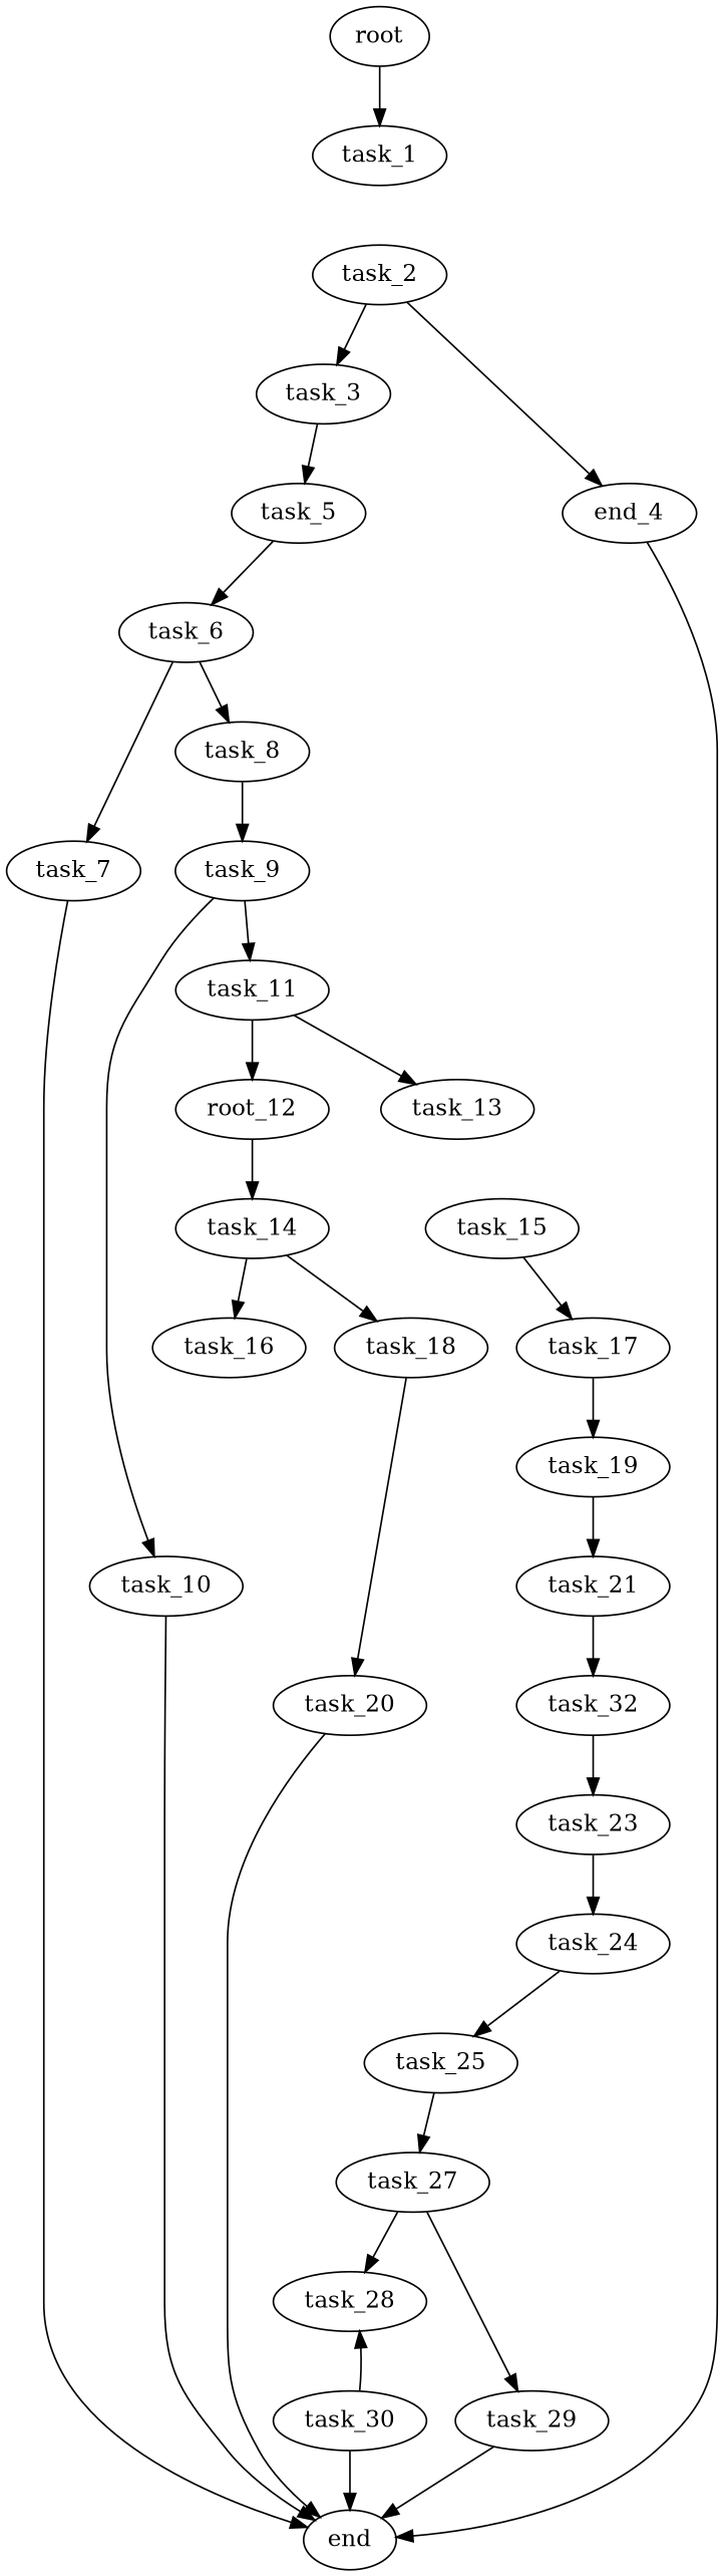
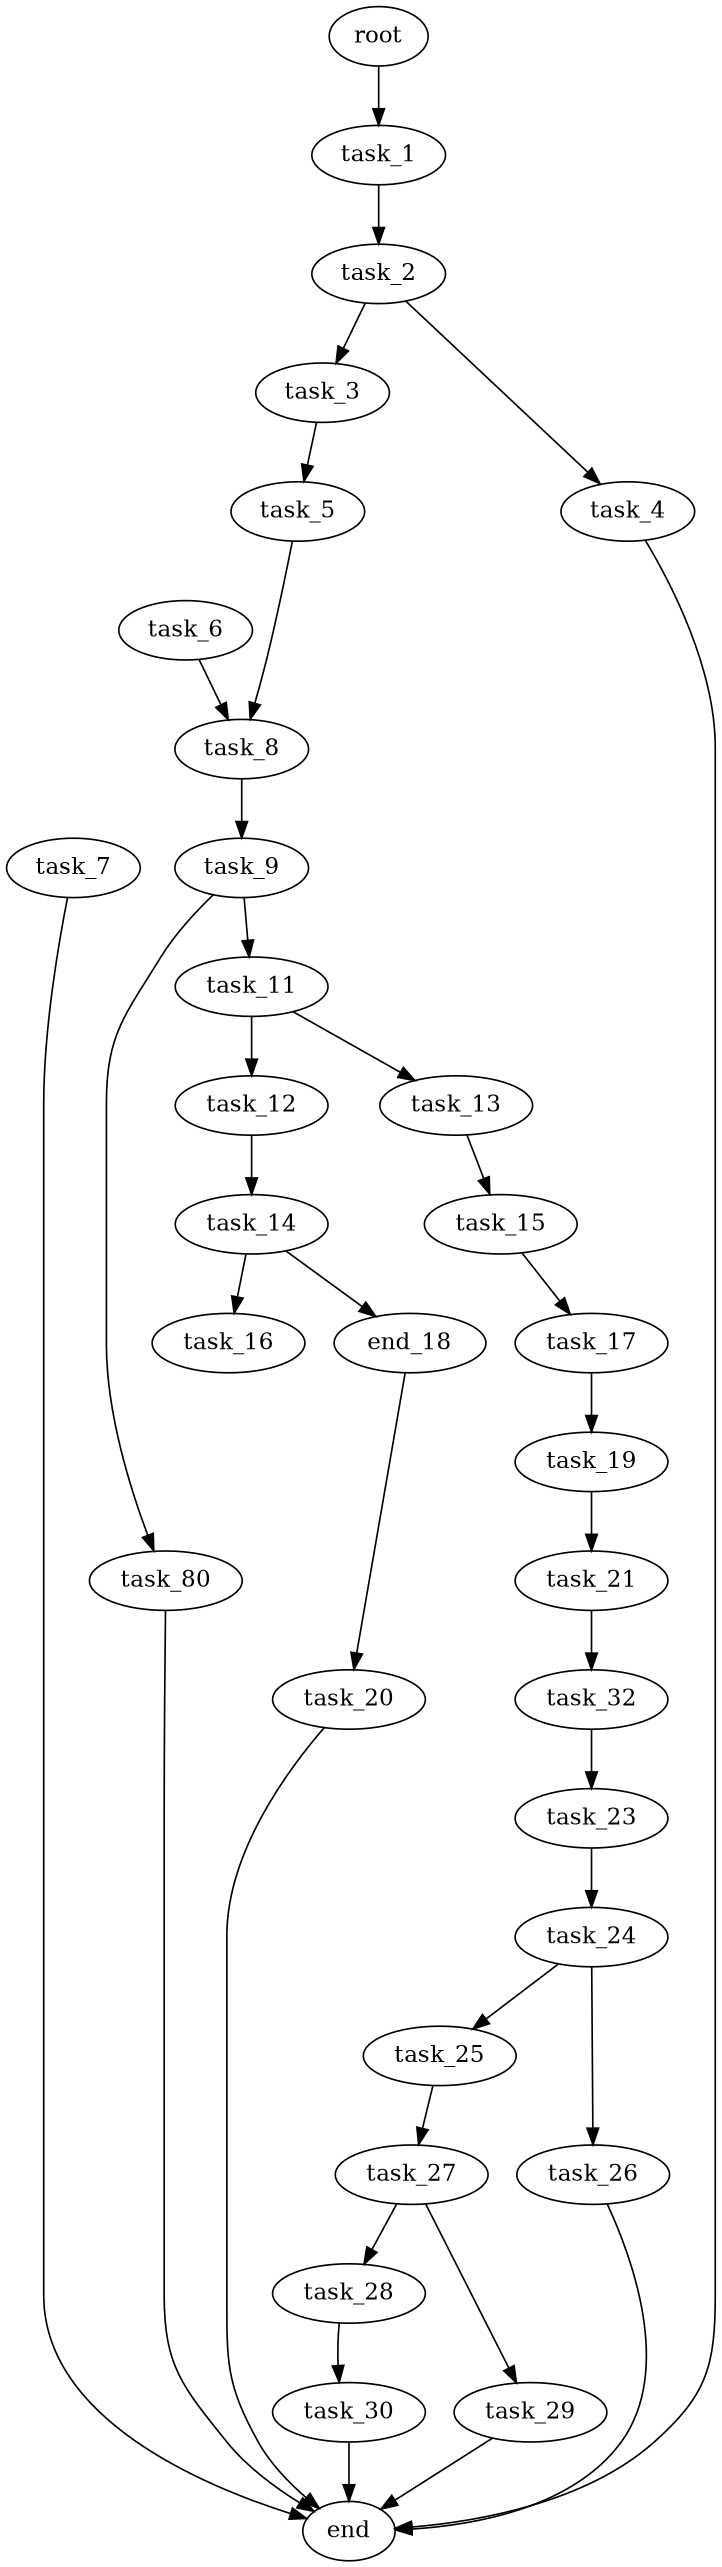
  digraph {
    root
    task_1
    task_2
    task_3
-   task_4 [label=end_4]
+   task_4
    task_5
    end
    task_6
    task_7
    task_8
    task_9
-   task_10
+   task_10 [label=task_80]
    task_11
-   task_12 [label=root_12]
+   task_12
    task_13
    task_14
    task_15
    task_16
-   task_18
+   task_18 [label=end_18]
    task_17
    task_19
    task_20
    task_21
    n24 [label=task_32]
    task_23
    task_24
    task_25
+   task_26
    task_27
    task_28
    task_29
    task_30
    root -> task_1
+   task_1 -> task_2
    task_2 -> task_3
    task_2 -> task_4
    task_3 -> task_5
    task_4 -> end
-   task_5 -> task_6
-   task_6 -> task_7
+   task_5 -> task_8
    task_6 -> task_8
    task_7 -> end
    task_8 -> task_9
    task_9 -> task_10
    task_9 -> task_11
    task_10 -> end
    task_11 -> task_12
    task_11 -> task_13
    task_12 -> task_14
+   task_13 -> task_15
    task_14 -> task_16
    task_14 -> task_18
    task_15 -> task_17
    task_18 -> task_20
    task_17 -> task_19
    task_19 -> task_21
    task_20 -> end
    task_21 -> n24
    n24 -> task_23
    task_23 -> task_24
    task_24 -> task_25
+   task_24 -> task_26
    task_25 -> task_27
+   task_26 -> end
    task_27 -> task_28
    task_27 -> task_29
-   task_30 -> task_28
+   task_28 -> task_30
    task_29 -> end
    task_30 -> end
  }
